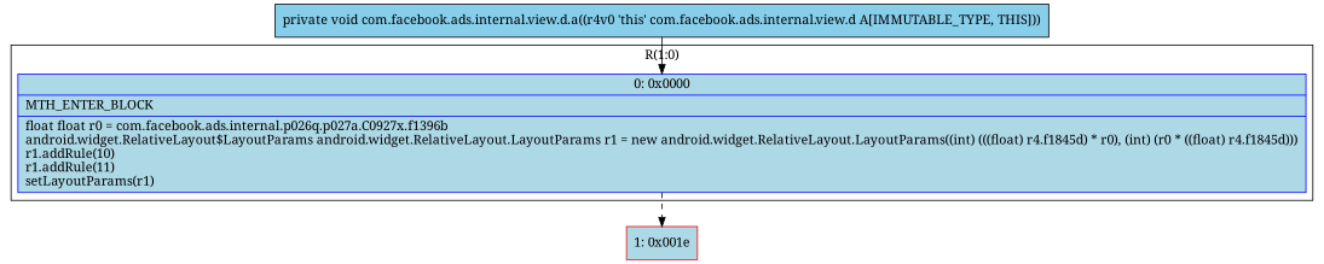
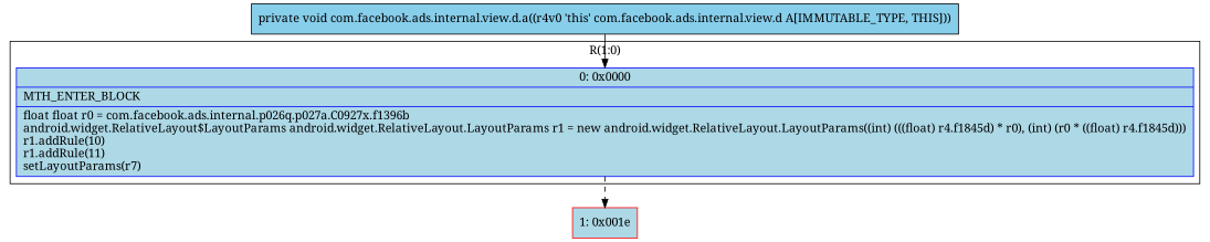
  digraph {
    fontname="Noto Serif"
    node [shape=record style=filled fillcolor=lightblue fontname="Noto Serif"]
    edge [fontname="Noto Serif"]
-   n1 [color=blue label="{0\:\ 0x0000|MTH_ENTER_BLOCK\l|float float r0 = com.facebook.ads.internal.p026q.p027a.C0927x.f1396b\landroid.widget.RelativeLayout$LayoutParams android.widget.RelativeLayout.LayoutParams r1 = new android.widget.RelativeLayout.LayoutParams((int) (((float) r4.f1845d) * r0), (int) (r0 * ((float) r4.f1845d)))\lr1.addRule(10)\lr1.addRule(11)\lsetLayoutParams(r1)\l}"]
+   n1 [color=blue label="{0\:\ 0x0000|MTH_ENTER_BLOCK\l|float float r0 = com.facebook.ads.internal.p026q.p027a.C0927x.f1396b\landroid.widget.RelativeLayout$LayoutParams android.widget.RelativeLayout.LayoutParams r1 = new android.widget.RelativeLayout.LayoutParams((int) (((float) r4.f1845d) * r0), (int) (r0 * ((float) r4.f1845d)))\lr1.addRule(10)\lr1.addRule(11)\lsetLayoutParams(r7)\l}"]
    n2 [color=red label="{1\:\ 0x001e}"]
    n3 [label="{private void com.facebook.ads.internal.view.d.a((r4v0 'this' com.facebook.ads.internal.view.d A[IMMUTABLE_TYPE, THIS])) }" fillcolor=skyblue]
    subgraph cluster_1 {
      label="R(1:0)"
      n1
    }
    n1 -> n2 [style=dashed]
    n3 -> n1 [style=solid]
  }
